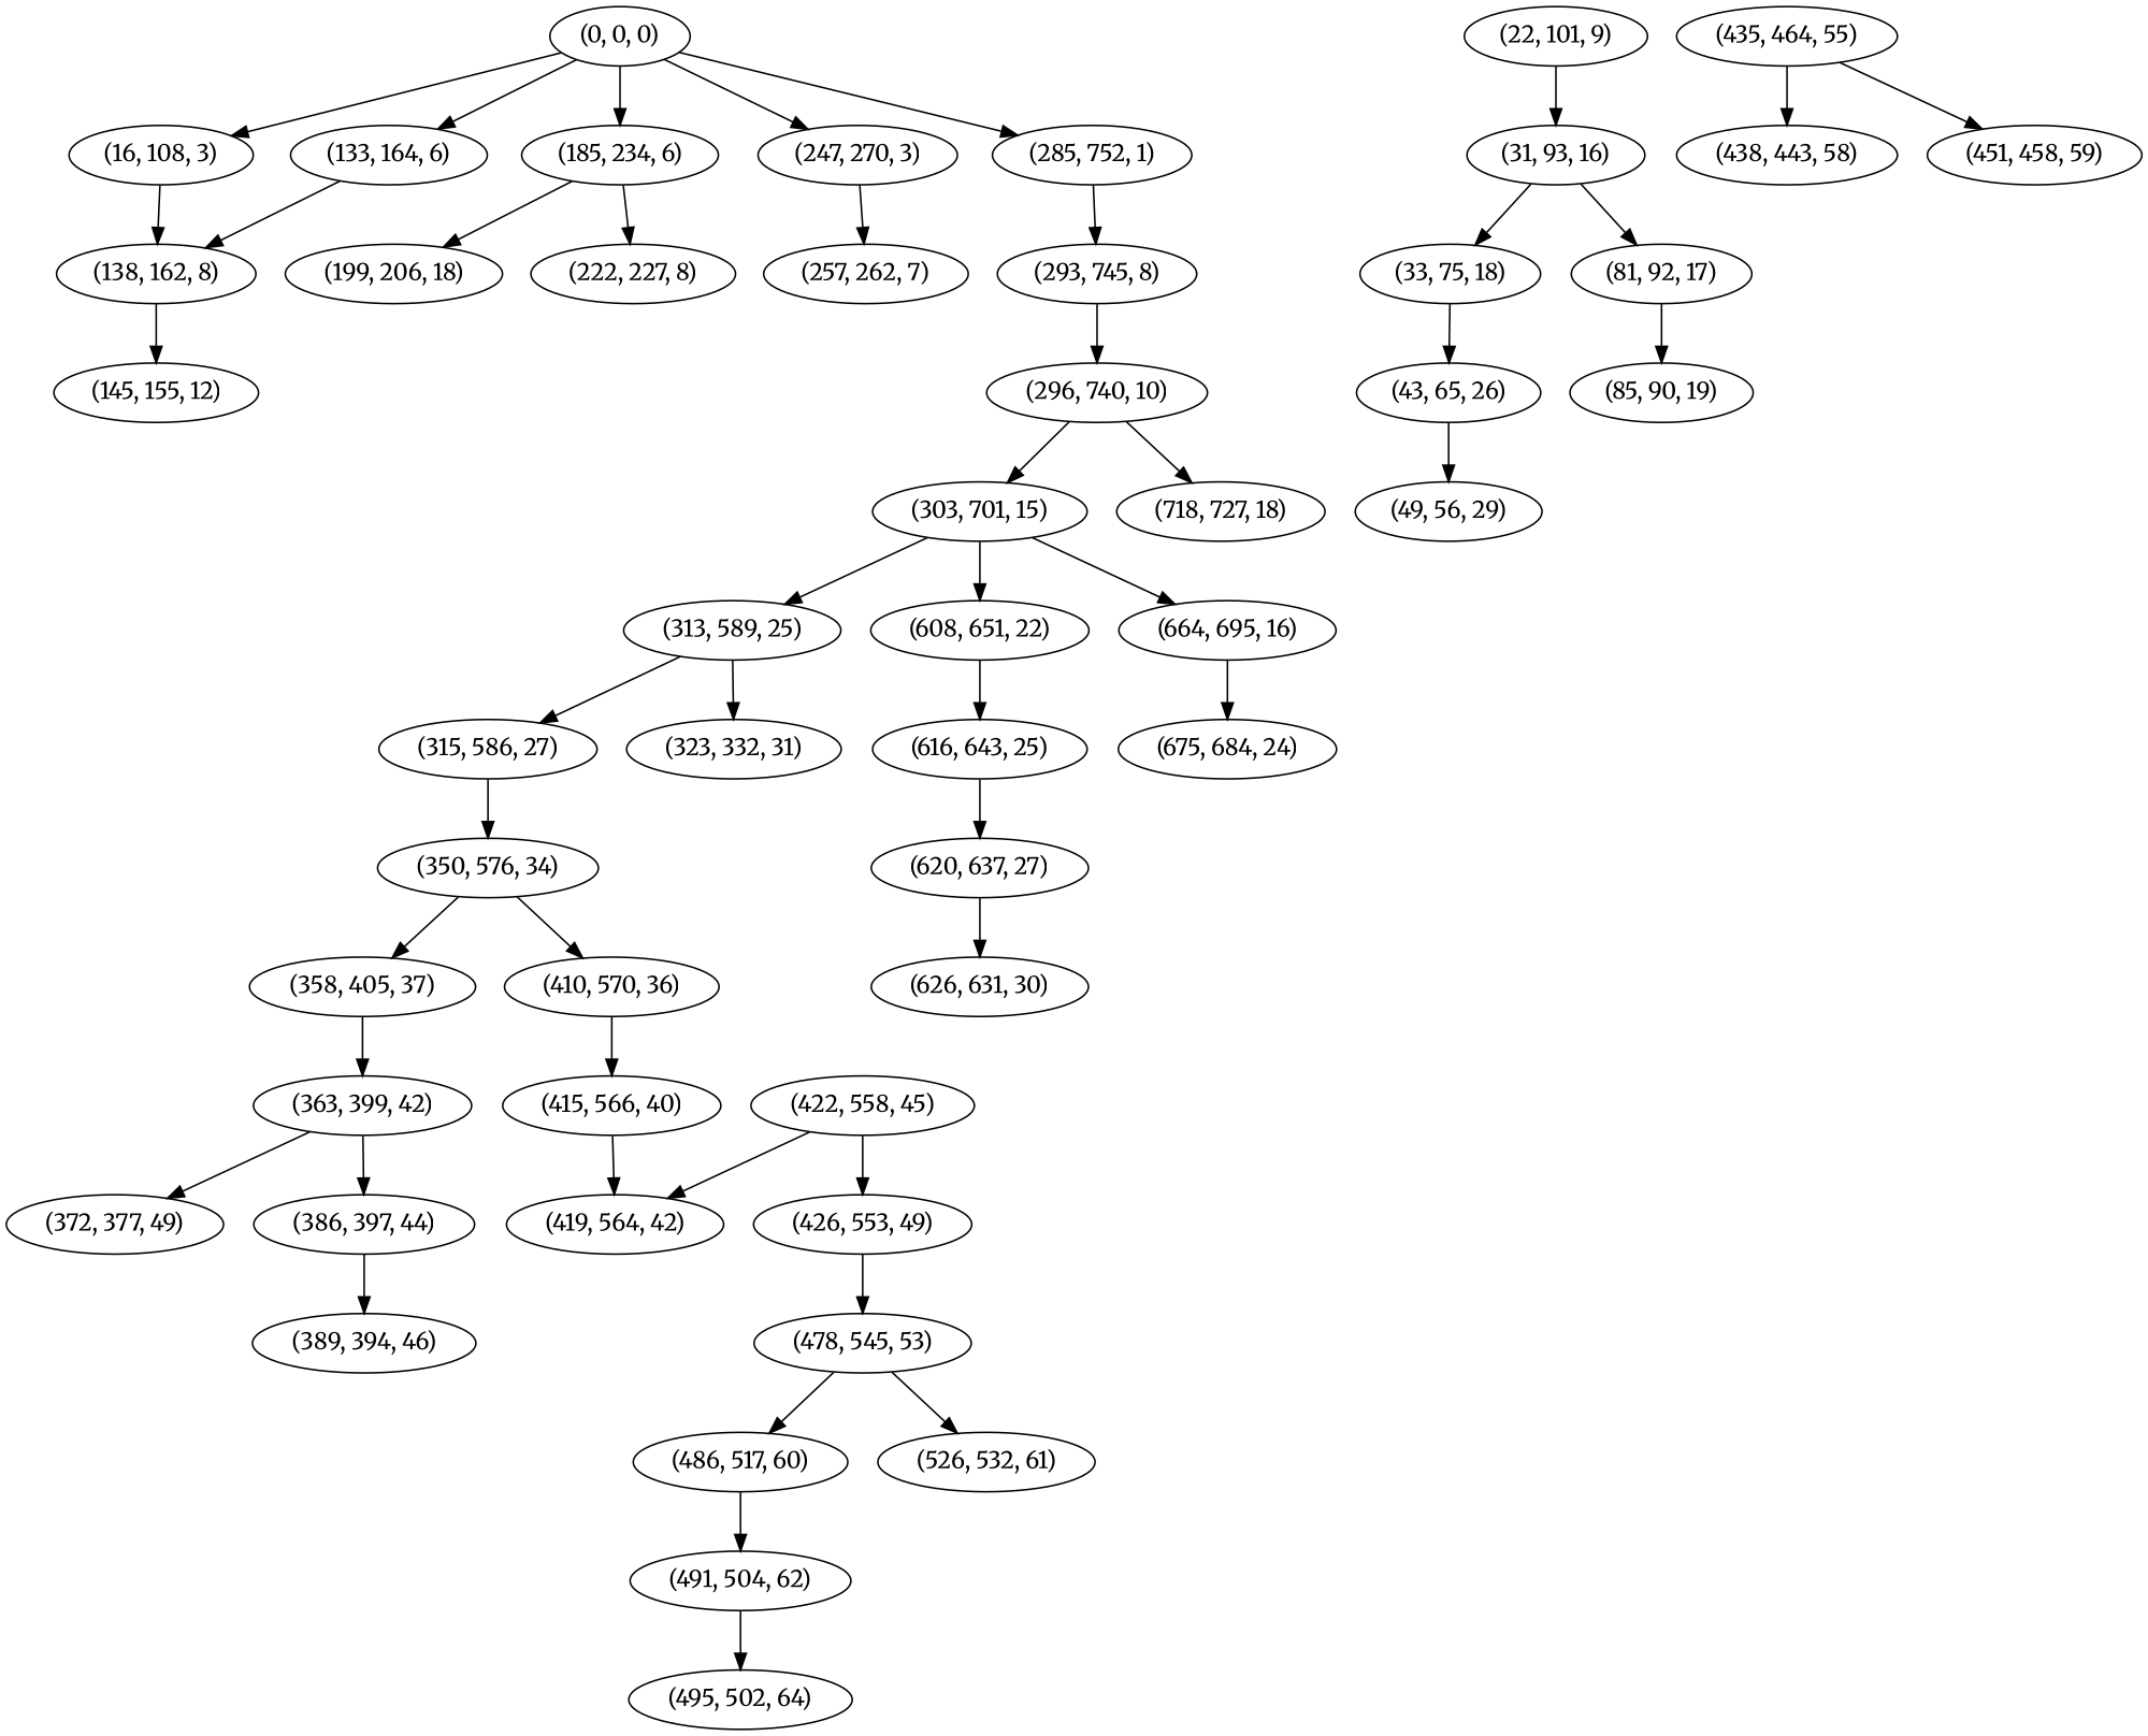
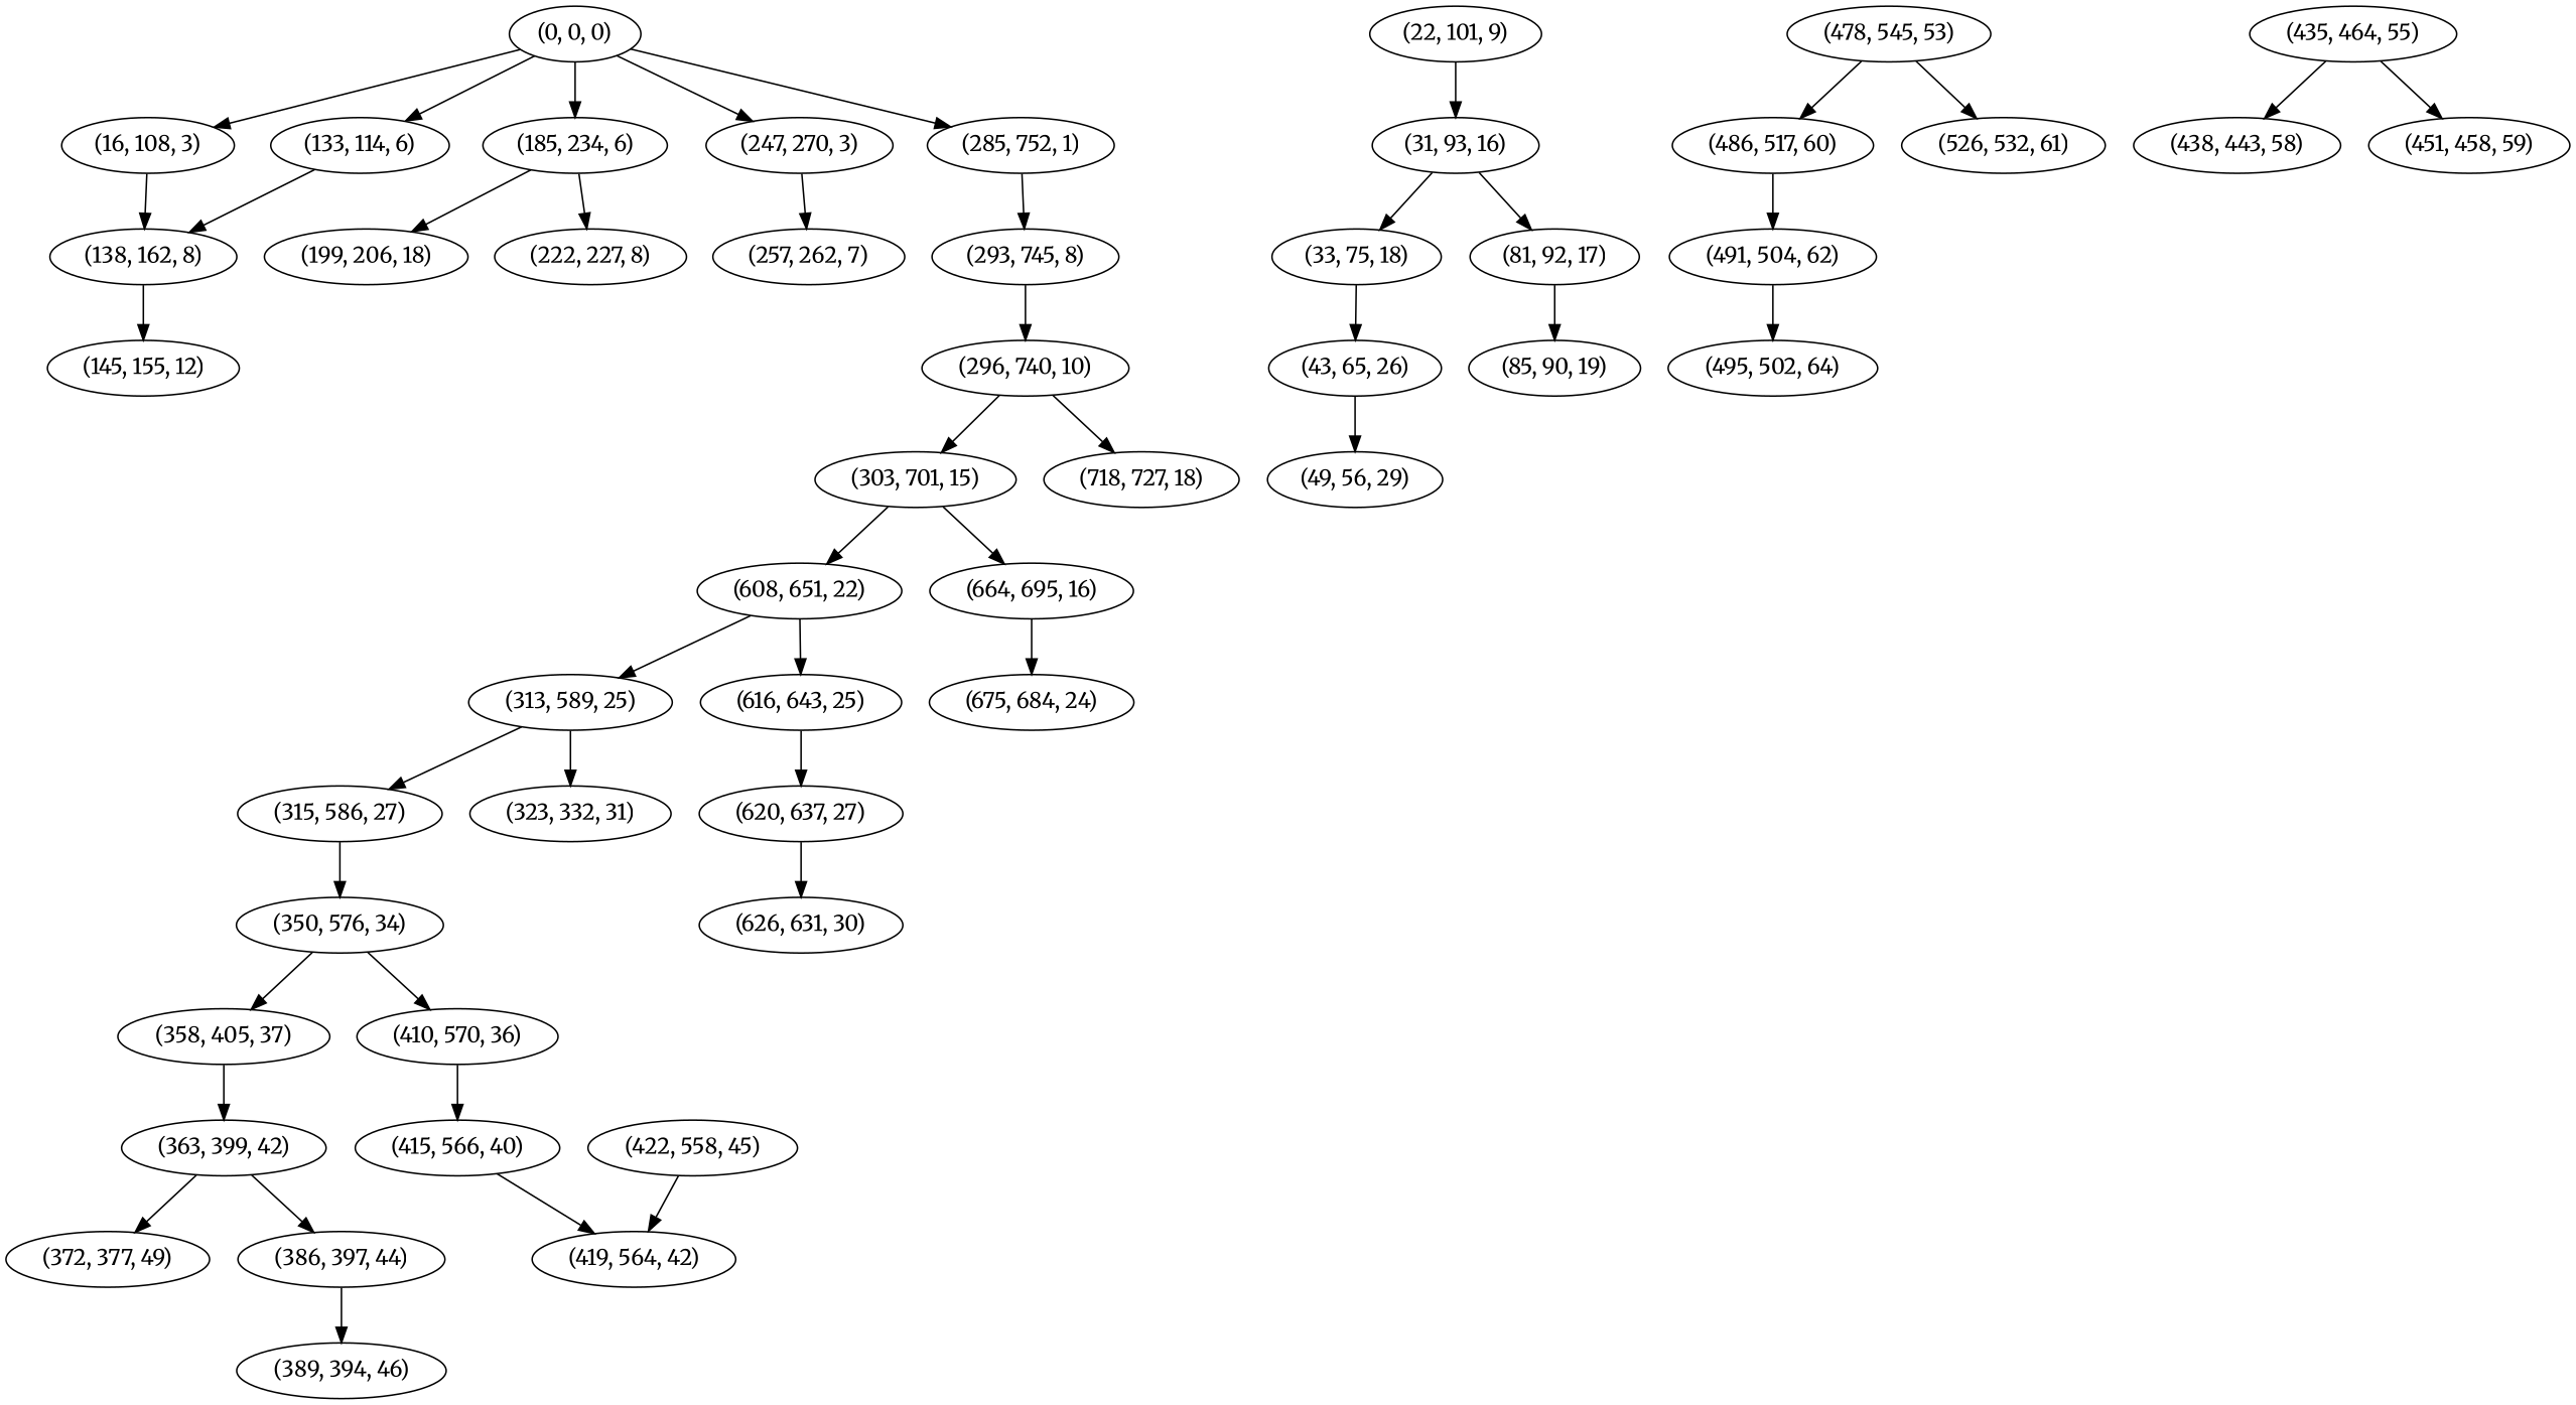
  digraph {
    fontname=Merriweather
    node [fontname=Merriweather]
    edge [fontname=Merriweather]
    "(0, 0, 0)"
    "(16, 108, 3)"
-   "(133, 164, 6)"
+   "(133, 164, 6)" [label="(133, 114, 6)"]
    "(185, 234, 6)"
    "(247, 270, 3)"
    "(285, 752, 1)"
    "(138, 162, 8)"
    "(199, 206, 18)"
    "(222, 227, 8)"
    "(257, 262, 7)"
    "(293, 745, 8)"
    "(22, 101, 9)"
    "(31, 93, 16)"
    "(33, 75, 18)"
    "(81, 92, 17)"
    "(43, 65, 26)"
    "(85, 90, 19)"
    "(49, 56, 29)"
    "(145, 155, 12)"
    "(296, 740, 10)"
    "(303, 701, 15)"
    "(718, 727, 18)"
    "(313, 589, 25)"
    "(608, 651, 22)"
    "(664, 695, 16)"
    "(315, 586, 27)"
    "(323, 332, 31)"
    "(616, 643, 25)"
    "(675, 684, 24)"
    "(350, 576, 34)"
    "(358, 405, 37)"
    "(410, 570, 36)"
    "(363, 399, 42)"
    "(415, 566, 40)"
    "(372, 377, 49)"
    "(386, 397, 44)"
    "(389, 394, 46)"
    "(419, 564, 42)"
    "(422, 558, 45)"
-   "(426, 553, 49)"
    "(478, 545, 53)"
    "(435, 464, 55)"
    "(438, 443, 58)"
    "(451, 458, 59)"
    n45 [label="(486, 517, 60)"]
    "(526, 532, 61)"
    "(491, 504, 62)"
    "(495, 502, 64)"
    "(620, 637, 27)"
    "(626, 631, 30)"
    "(0, 0, 0)" -> "(16, 108, 3)"
    "(0, 0, 0)" -> "(133, 164, 6)"
    "(0, 0, 0)" -> "(185, 234, 6)"
    "(0, 0, 0)" -> "(247, 270, 3)"
    "(0, 0, 0)" -> "(285, 752, 1)"
    "(16, 108, 3)" -> "(138, 162, 8)"
    "(133, 164, 6)" -> "(138, 162, 8)"
    "(185, 234, 6)" -> "(199, 206, 18)"
    "(185, 234, 6)" -> "(222, 227, 8)"
    "(247, 270, 3)" -> "(257, 262, 7)"
    "(285, 752, 1)" -> "(293, 745, 8)"
    "(138, 162, 8)" -> "(145, 155, 12)"
    "(293, 745, 8)" -> "(296, 740, 10)"
    "(22, 101, 9)" -> "(31, 93, 16)"
    "(31, 93, 16)" -> "(33, 75, 18)"
    "(31, 93, 16)" -> "(81, 92, 17)"
    "(33, 75, 18)" -> "(43, 65, 26)"
    "(81, 92, 17)" -> "(85, 90, 19)"
    "(43, 65, 26)" -> "(49, 56, 29)"
    "(296, 740, 10)" -> "(303, 701, 15)"
    "(296, 740, 10)" -> "(718, 727, 18)"
-   "(303, 701, 15)" -> "(313, 589, 25)"
+   "(608, 651, 22)" -> "(313, 589, 25)"
    "(303, 701, 15)" -> "(608, 651, 22)"
    "(303, 701, 15)" -> "(664, 695, 16)"
    "(313, 589, 25)" -> "(315, 586, 27)"
    "(313, 589, 25)" -> "(323, 332, 31)"
    "(608, 651, 22)" -> "(616, 643, 25)"
    "(664, 695, 16)" -> "(675, 684, 24)"
    "(315, 586, 27)" -> "(350, 576, 34)"
    "(616, 643, 25)" -> "(620, 637, 27)"
    "(350, 576, 34)" -> "(358, 405, 37)"
    "(350, 576, 34)" -> "(410, 570, 36)"
    "(358, 405, 37)" -> "(363, 399, 42)"
    "(410, 570, 36)" -> "(415, 566, 40)"
    "(363, 399, 42)" -> "(372, 377, 49)"
    "(363, 399, 42)" -> "(386, 397, 44)"
    "(415, 566, 40)" -> "(419, 564, 42)"
    "(386, 397, 44)" -> "(389, 394, 46)"
    "(422, 558, 45)" -> "(419, 564, 42)"
-   "(422, 558, 45)" -> "(426, 553, 49)"
-   "(426, 553, 49)" -> "(478, 545, 53)"
    "(478, 545, 53)" -> n45
    "(478, 545, 53)" -> "(526, 532, 61)"
    "(435, 464, 55)" -> "(438, 443, 58)"
    "(435, 464, 55)" -> "(451, 458, 59)"
    n45 -> "(491, 504, 62)"
    "(491, 504, 62)" -> "(495, 502, 64)"
    "(620, 637, 27)" -> "(626, 631, 30)"
  }
